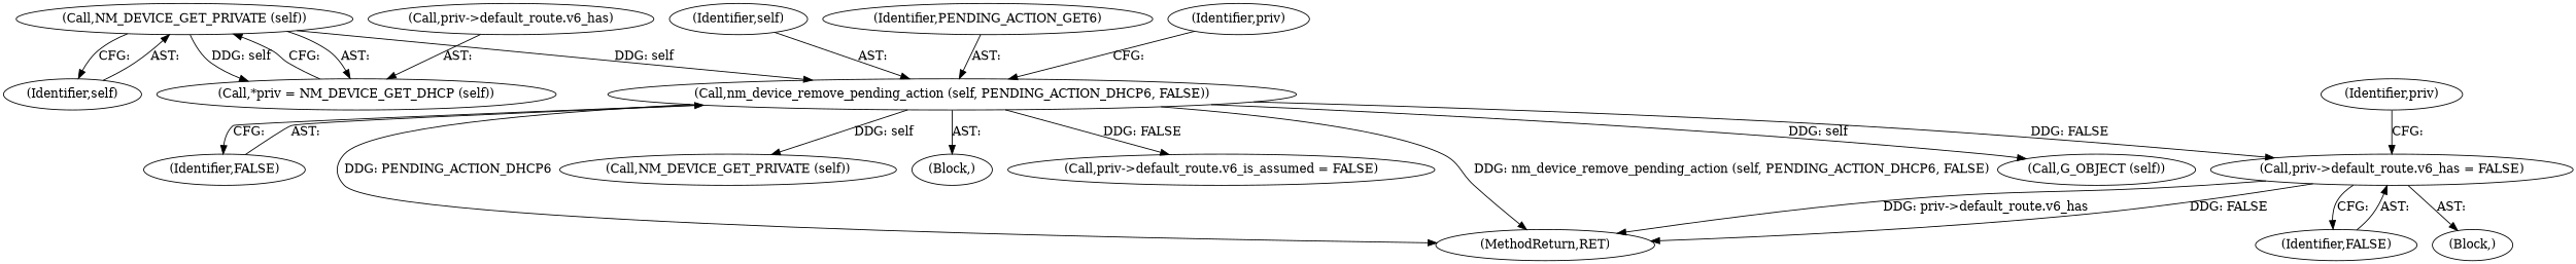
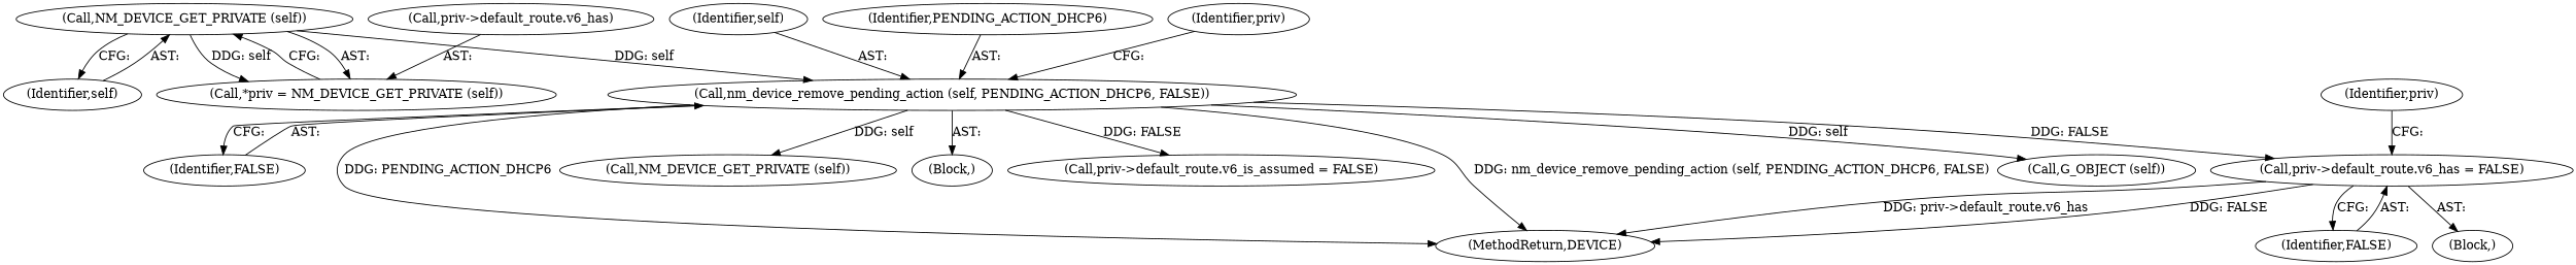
  digraph {
    n1 [label="(Call,priv->default_route.v6_has = FALSE)"]
-   n2 [label="(MethodReturn,RET)"]
+   n2 [label="(MethodReturn,DEVICE)"]
    n3 [label="(Identifier,FALSE)"]
    n4 [label="(Block,)"]
    n5 [label="(Call,nm_device_remove_pending_action (self, PENDING_ACTION_DHCP6, FALSE))"]
    n6 [label="(Call,G_OBJECT (self))"]
    n7 [label="(Identifier,FALSE)"]
    n8 [label="(Call,NM_DEVICE_GET_PRIVATE (self))"]
    n9 [label="(Block,)"]
    n10 [label="(Call,priv->default_route.v6_is_assumed = FALSE)"]
    n11 [label="(Call,NM_DEVICE_GET_PRIVATE (self))"]
    n12 [label="(Identifier,self)"]
-   n13 [label="(Call,*priv = NM_DEVICE_GET_DHCP (self))"]
+   n13 [label="(Call,*priv = NM_DEVICE_GET_PRIVATE (self))"]
    n14 [label="(Identifier,priv)"]
    n15 [label="(Identifier,priv)"]
    n16 [label="(Identifier,self)"]
-   n17 [label="(Identifier,PENDING_ACTION_GET6)"]
+   n17 [label="(Identifier,PENDING_ACTION_DHCP6)"]
    n18 [label="(Call,priv->default_route.v6_has)"]
    n1 -> n2 [label="DDG: priv->default_route.v6_has"]
    n1 -> n2 [label="DDG: FALSE"]
    n1 -> n3 [label="CFG: "]
    n1 -> n4 [label="AST: "]
    n3 -> n1 [label="AST: "]
    n5 -> n1 [label="DDG: FALSE"]
    n5 -> n2 [label="DDG: nm_device_remove_pending_action (self, PENDING_ACTION_DHCP6, FALSE)"]
    n5 -> n2 [label="DDG: PENDING_ACTION_DHCP6"]
    n5 -> n6 [label="DDG: self"]
    n5 -> n7 [label="CFG: "]
    n5 -> n8 [label="DDG: self"]
    n5 -> n9 [label="AST: "]
    n5 -> n10 [label="DDG: FALSE"]
    n7 -> n5 [label="AST: "]
    n11 -> n5 [label="DDG: self"]
    n11 -> n12 [label="CFG: "]
    n11 -> n13 [label="AST: "]
    n11 -> n13 [label="DDG: self"]
    n12 -> n11 [label="AST: "]
    n13 -> n11 [label="CFG: "]
    n14 -> n5 [label="CFG: "]
    n15 -> n1 [label="CFG: "]
    n16 -> n5 [label="AST: "]
    n17 -> n5 [label="AST: "]
    n18 -> n13 [label="AST: "]
  }
